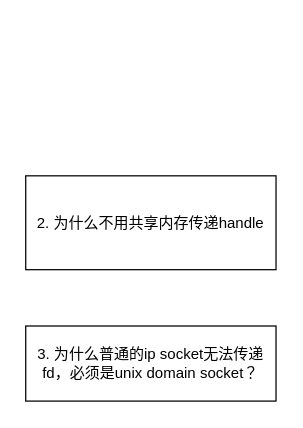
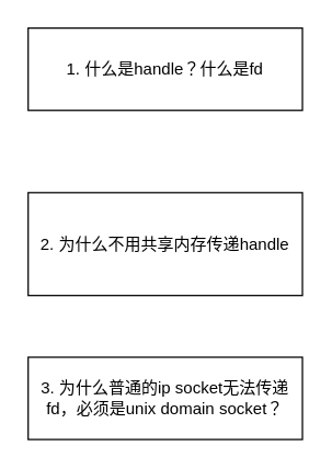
  <mxCell id="0" />
  <mxCell id="1" parent="0" />
+ <mxCell id="2" value="1. 什么是handle？什么是fd" style="rounded=0;whiteSpace=wrap;html=1;" parent="1" vertex="1"><mxGeometry x="20" y="20" width="200" height="60" as="geometry" /></mxCell>
  <mxCell id="3" value="2. 为什么不用共享内存传递handle" style="rounded=0;whiteSpace=wrap;html=1;" parent="1" vertex="1"><mxGeometry x="20" y="140" width="200" height="75" as="geometry" /></mxCell>
  <mxCell id="4" value="3. 为什么普通的ip socket无法传递fd，必须是unix domain socket？" style="rounded=0;whiteSpace=wrap;html=1;" parent="1" vertex="1"><mxGeometry x="20" y="260" width="200" height="60" as="geometry" /></mxCell>
